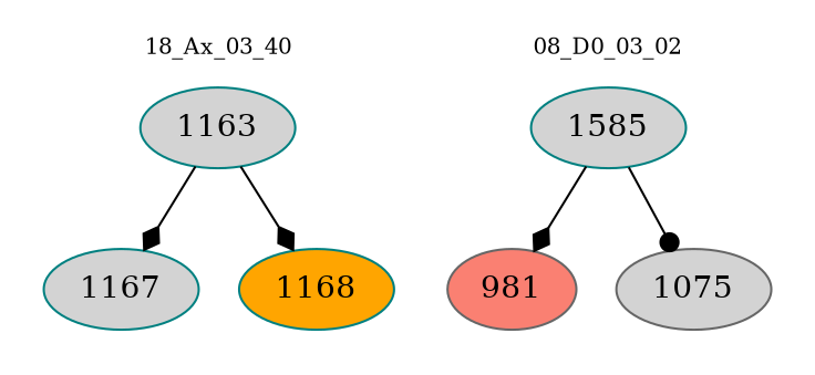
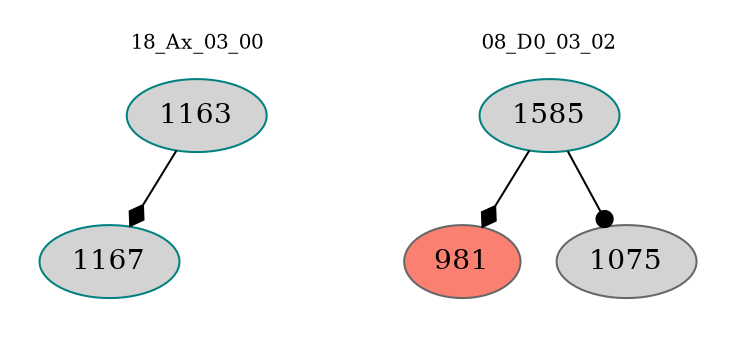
  digraph {
    node [color=teal fillcolor=lightgrey style=filled]
    edge [arrowhead=diamond color=black]
    n1 [label=1163]
    n2 [label=1167]
-   n3 [fillcolor=orange label=1168]
    n4 [label=1585]
    n5 [color=gray40 fillcolor=salmon label=981]
    n6 [color=gray40 label=1075]
    subgraph cluster_1 {
      color=white
      fontsize=10
-     label="18_Ax_03_40"
+     label="18_Ax_03_00"
      n1
      n2
-     n3
    }
    subgraph cluster_2 {
      color=white
      fontsize=10
      label="08_D0_03_02"
      n4
      n5
      n6
    }
    n1 -> n2
-   n1 -> n3
    n4 -> n5
    n4 -> n6 [arrowhead=dot]
  }
